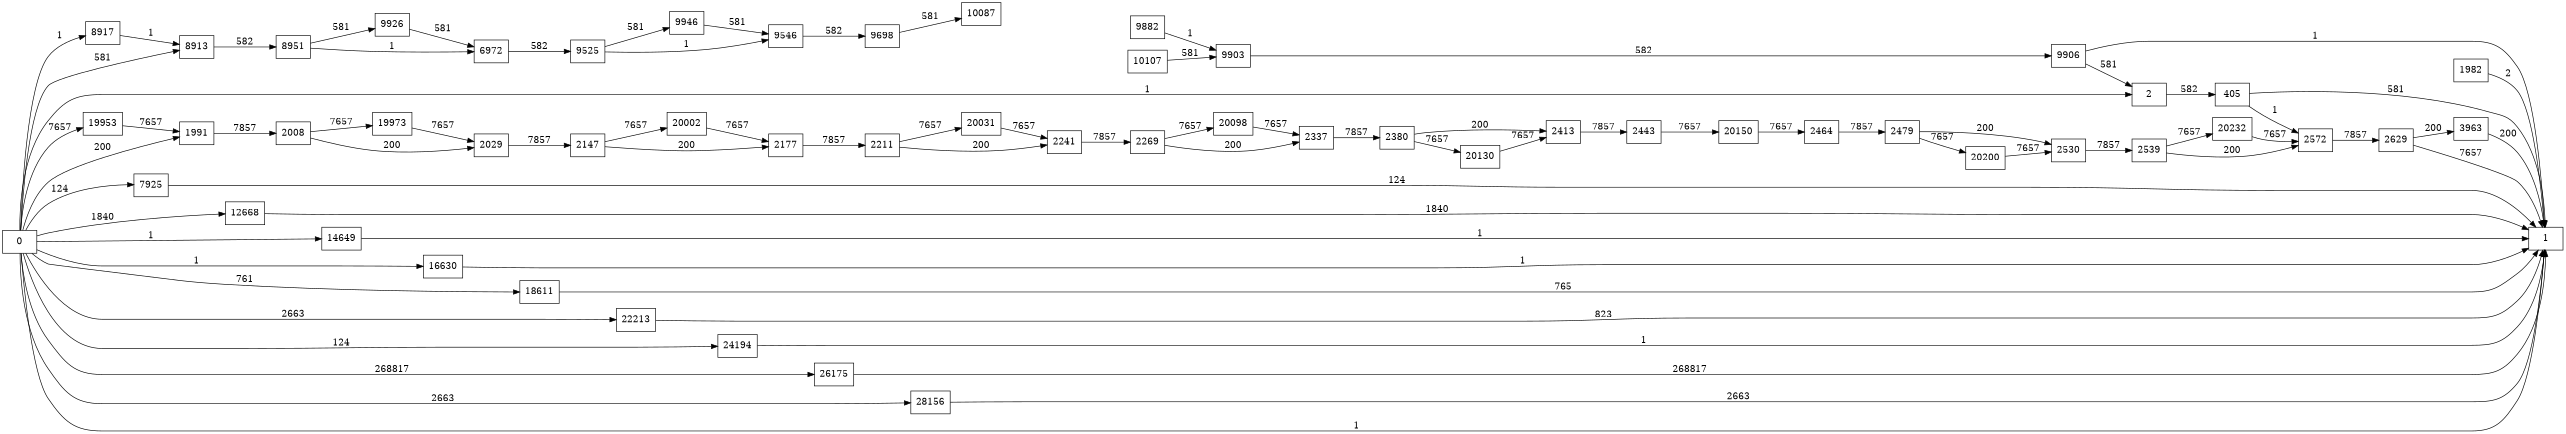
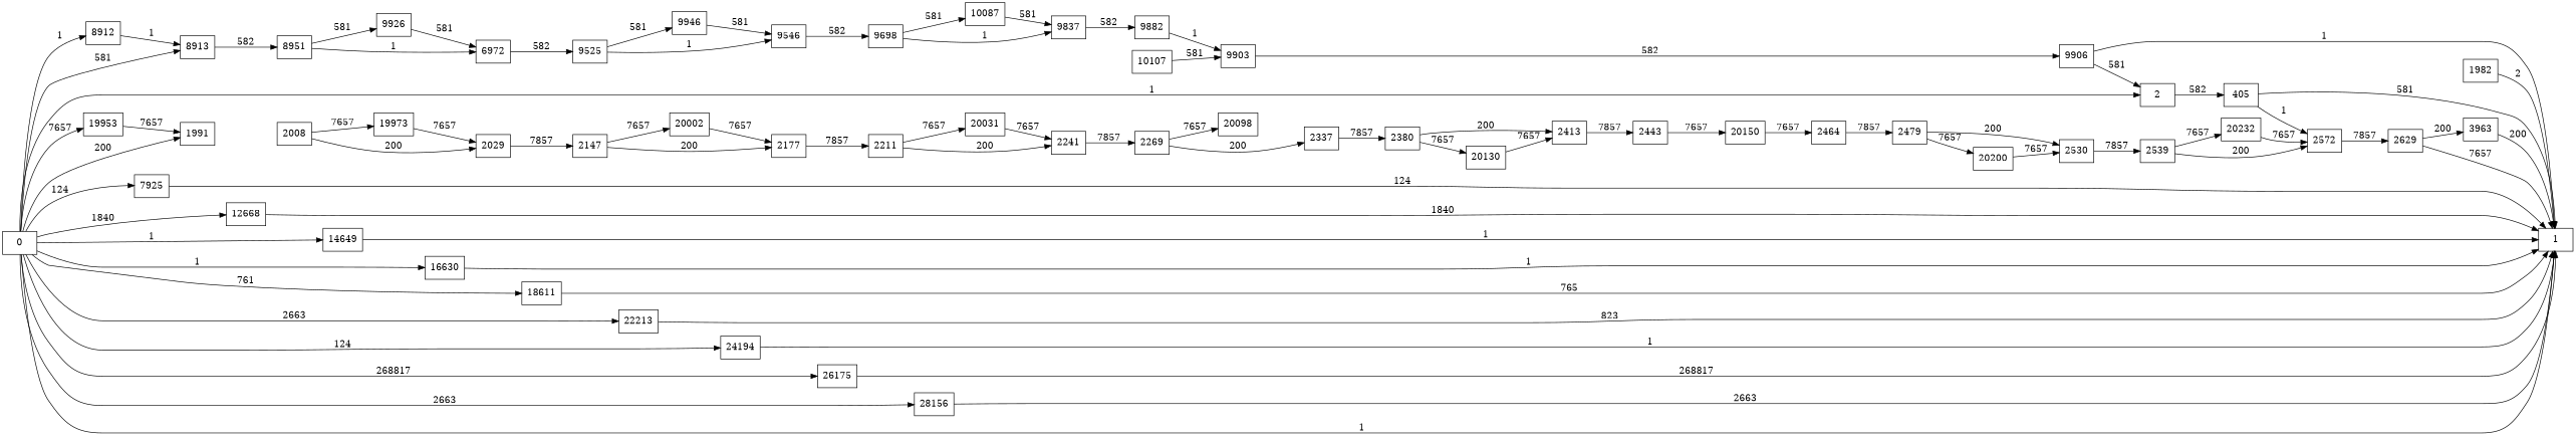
  digraph {
    rankdir=LR
    node [shape=rectangle]
    2
    405
    1
    2572
    1982
    1991
    2008
    2029
    19973
    2147
    2177
    20002
    2211
    2241
    20031
    2269
    2337
    20098
    2380
    2413
    20130
    2443
    20150
    2464
    2479
    2530
    20200
    2539
    20232
    2629
    3963
    7925
-   8912 [label=8917]
+   8912
    8913
    8951
    n36 [label=6972]
    9926
    9525
    9546
    9946
    9698
+   9837
    10087
    9882
    9903
    9906
    10107
    12668
    14649
    16630
    18611
    19953
    22213
    24194
    26175
    28156
    0
    2 -> 405 [label=582]
    405 -> 1 [label=581]
    405 -> 2572 [label=1]
    2572 -> 2629 [label=7857]
    1982 -> 1 [label=2]
-   1991 -> 2008 [label=7857]
    2008 -> 2029 [label=200]
    2008 -> 19973 [label=7657]
    2029 -> 2147 [label=7857]
    19973 -> 2029 [label=7657]
    2147 -> 2177 [label=200]
    2147 -> 20002 [label=7657]
    2177 -> 2211 [label=7857]
    20002 -> 2177 [label=7657]
    2211 -> 2241 [label=200]
    2211 -> 20031 [label=7657]
    2241 -> 2269 [label=7857]
    20031 -> 2241 [label=7657]
    2269 -> 2337 [label=200]
    2269 -> 20098 [label=7657]
    2337 -> 2380 [label=7857]
-   20098 -> 2337 [label=7657]
    2380 -> 2413 [label=200]
    2380 -> 20130 [label=7657]
    2413 -> 2443 [label=7857]
    20130 -> 2413 [label=7657]
    2443 -> 20150 [label=7657]
    20150 -> 2464 [label=7657]
    2464 -> 2479 [label=7857]
    2479 -> 2530 [label=200]
    2479 -> 20200 [label=7657]
    2530 -> 2539 [label=7857]
    20200 -> 2530 [label=7657]
    2539 -> 2572 [label=200]
    2539 -> 20232 [label=7657]
    20232 -> 2572 [label=7657]
    2629 -> 1 [label=7657]
    2629 -> 3963 [label=200]
    3963 -> 1 [label=200]
    7925 -> 1 [label=124]
    8912 -> 8913 [label=1]
    8913 -> 8951 [label=582]
    8951 -> n36 [label=1]
    8951 -> 9926 [label=581]
    n36 -> 9525 [label=582]
    9926 -> n36 [label=581]
    9525 -> 9546 [label=1]
    9525 -> 9946 [label=581]
    9546 -> 9698 [label=582]
    9946 -> 9546 [label=581]
+   9698 -> 9837 [label=1]
    9698 -> 10087 [label=581]
+   9837 -> 9882 [label=582]
+   10087 -> 9837 [label=581]
    9882 -> 9903 [label=1]
    9903 -> 9906 [label=582]
    9906 -> 2 [label=581]
    9906 -> 1 [label=1]
    10107 -> 9903 [label=581]
    12668 -> 1 [label=1840]
    14649 -> 1 [label=1]
    16630 -> 1 [label=1]
    18611 -> 1 [label=765]
    19953 -> 1991 [label=7657]
    22213 -> 1 [label=823]
    24194 -> 1 [label=1]
    26175 -> 1 [label=268817]
    28156 -> 1 [label=2663]
    0 -> 2 [label=1]
    0 -> 1 [label=1]
    0 -> 1991 [label=200]
    0 -> 7925 [label=124]
    0 -> 8912 [label=1]
    0 -> 8913 [label=581]
    0 -> 12668 [label=1840]
    0 -> 14649 [label=1]
    0 -> 16630 [label=1]
    0 -> 18611 [label=761]
    0 -> 19953 [label=7657]
    0 -> 22213 [label=2663]
    0 -> 24194 [label=124]
    0 -> 26175 [label=268817]
    0 -> 28156 [label=2663]
  }
